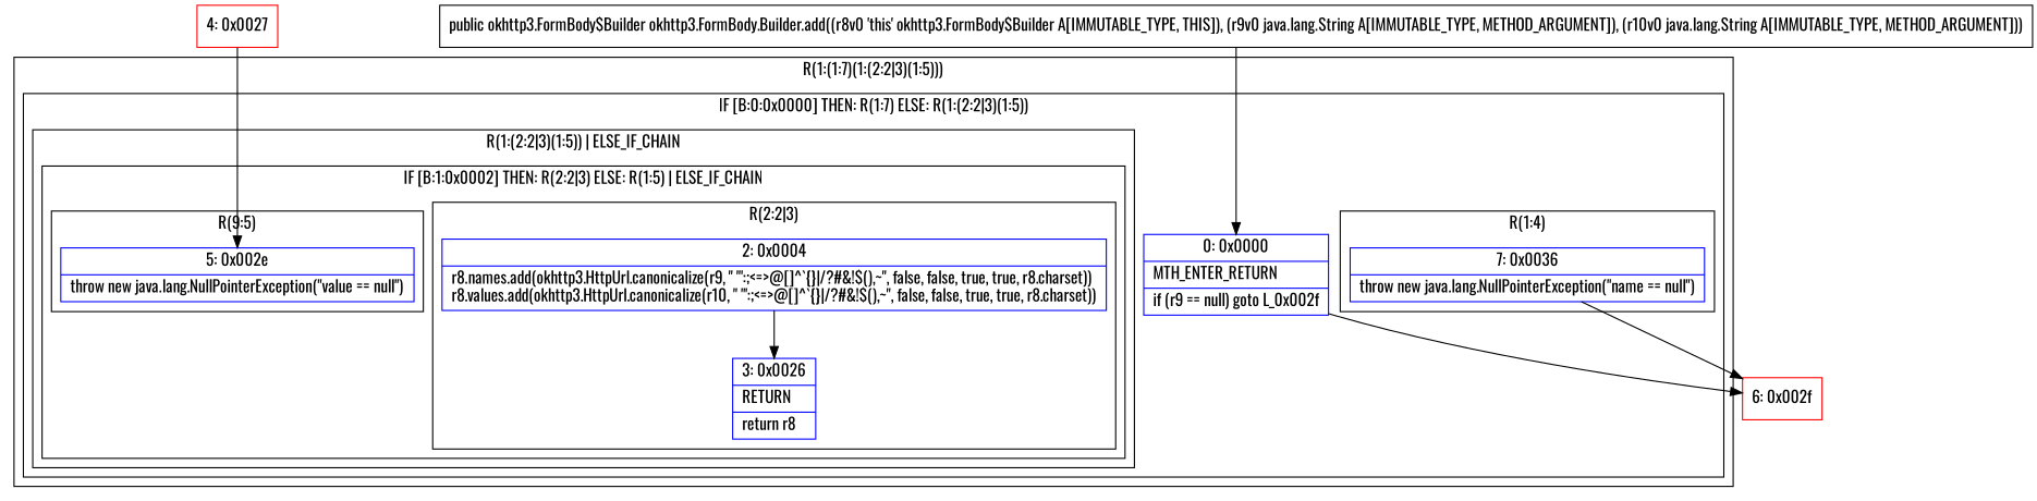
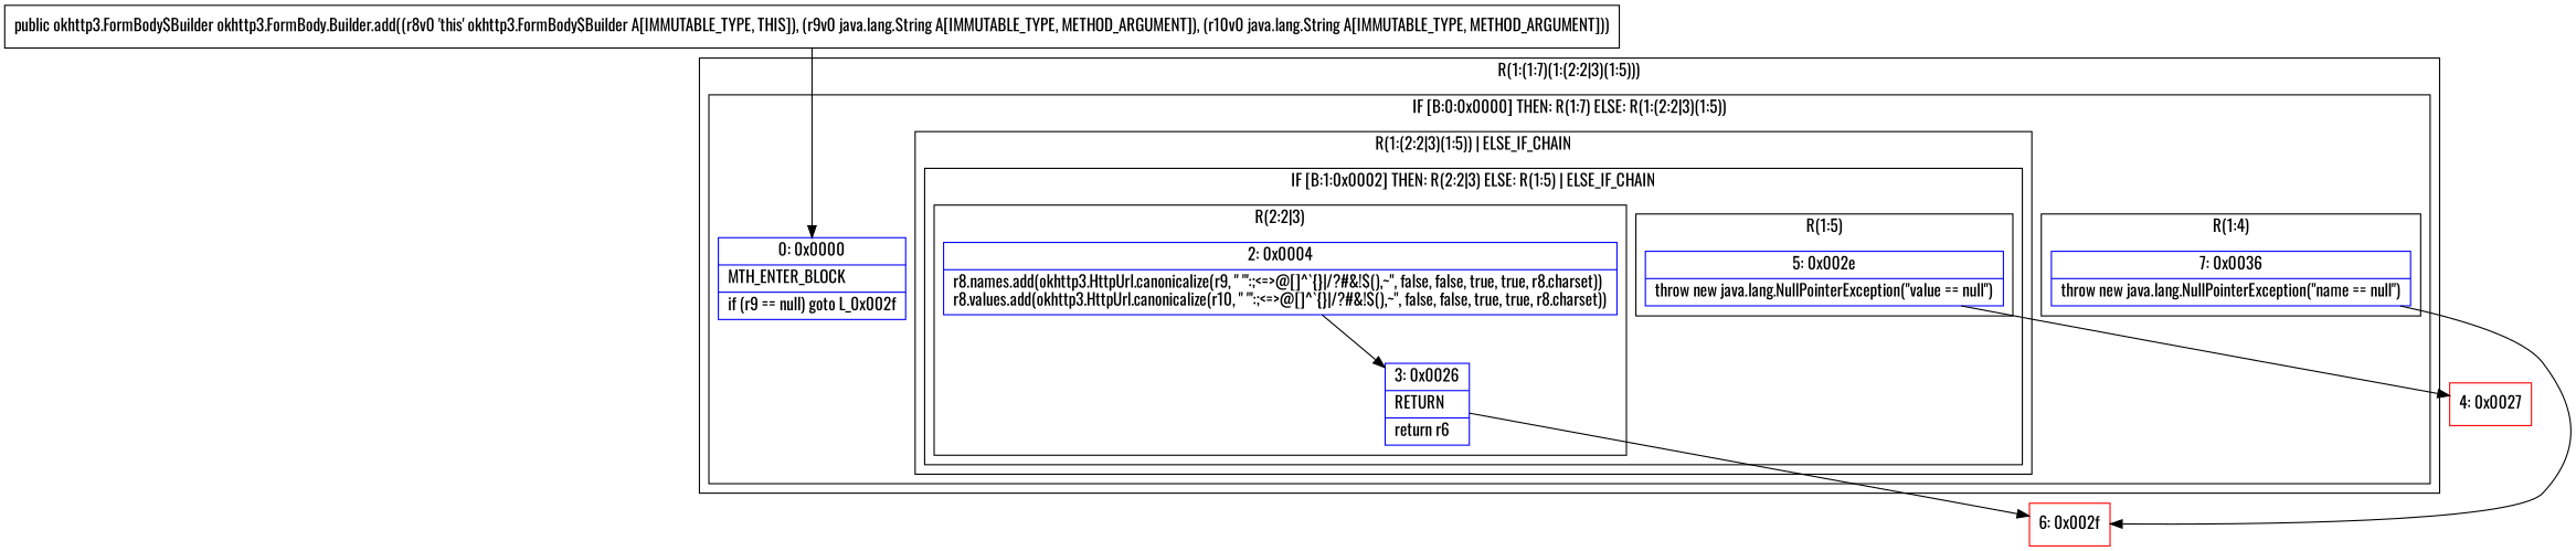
  digraph {
    fontname=Oswald
    node [color=blue fontname=Oswald shape=record]
    edge [fontname=Oswald]
    n1 [label="{7\:\ 0x0036|throw new java.lang.NullPointerException(\"name == null\")\l}"]
    n2 [label="{2\:\ 0x0004|r8.names.add(okhttp3.HttpUrl.canonicalize(r9, \" \"':;\<=\>@[]^`\{\}\|\/?#&!$(),~\", false, false, true, true, r8.charset))\lr8.values.add(okhttp3.HttpUrl.canonicalize(r10, \" \"':;\<=\>@[]^`\{\}\|\/?#&!$(),~\", false, false, true, true, r8.charset))\l}"]
-   n3 [label="{3\:\ 0x0026|RETURN\l|return r8\l}"]
+   n3 [label="{3\:\ 0x0026|RETURN\l|return r6\l}"]
    n4 [label="{5\:\ 0x002e|throw new java.lang.NullPointerException(\"value == null\")\l}"]
-   n5 [label="{0\:\ 0x0000|MTH_ENTER_RETURN\l|if (r9 == null) goto L_0x002f\l}"]
+   n5 [label="{0\:\ 0x0000|MTH_ENTER_BLOCK\l|if (r9 == null) goto L_0x002f\l}"]
    n6 [color=red label="{6\:\ 0x002f}"]
    n7 [color=red label="{4\:\ 0x0027}"]
    n8 [label="{public okhttp3.FormBody$Builder okhttp3.FormBody.Builder.add((r8v0 'this' okhttp3.FormBody$Builder A[IMMUTABLE_TYPE, THIS]), (r9v0 java.lang.String A[IMMUTABLE_TYPE, METHOD_ARGUMENT]), (r10v0 java.lang.String A[IMMUTABLE_TYPE, METHOD_ARGUMENT])) }" color=""]
    subgraph cluster_1 {
      label="R(1:(1:7)(1:(2:2|3)(1:5)))"
      subgraph cluster_2 {
        label="IF [B:0:0x0000] THEN: R(1:7) ELSE: R(1:(2:2|3)(1:5))"
        n5
        subgraph cluster_3 {
          label="R(1:4)"
          n1
        }
        subgraph cluster_4 {
          label="R(1:(2:2|3)(1:5)) | ELSE_IF_CHAIN\l"
          subgraph cluster_5 {
            label="IF [B:1:0x0002] THEN: R(2:2|3) ELSE: R(1:5) | ELSE_IF_CHAIN\l"
            subgraph cluster_6 {
              label="R(2:2|3)"
              n2
              n3
            }
            subgraph cluster_7 {
-             label="R(9:5)"
+             label="R(1:5)"
              n4
            }
          }
        }
      }
    }
    n1 -> n6
    n2 -> n3
-   n5 -> n6
-   n7 -> n4
+   n3 -> n6
+   n4 -> n7
    n8 -> n5
  }
